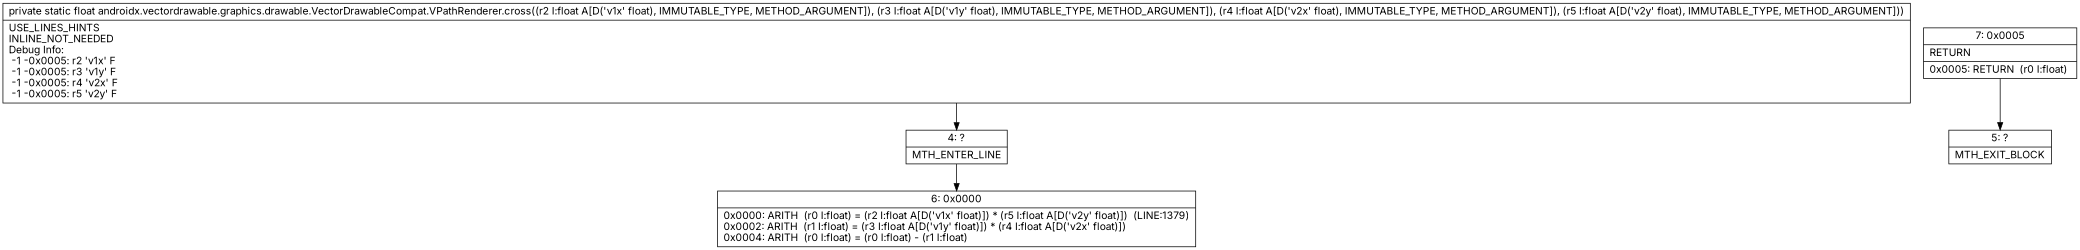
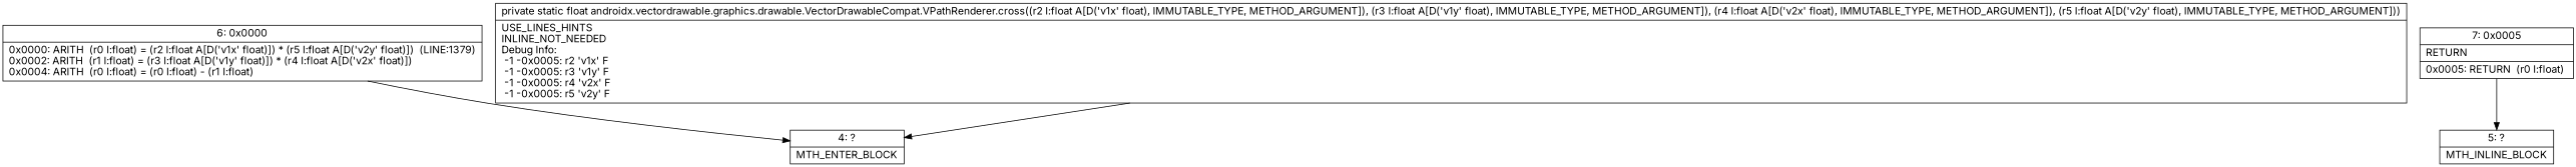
  digraph {
    fontname=Inter
    node [fontname=Inter shape=record]
    edge [fontname=Inter]
-   n1 [label="{4\:\ ?|MTH_ENTER_LINE\l}"]
+   n1 [label="{4\:\ ?|MTH_ENTER_BLOCK\l}"]
    n2 [label="{6\:\ 0x0000|0x0000: ARITH  (r0 I:float) = (r2 I:float A[D('v1x' float)]) * (r5 I:float A[D('v2y' float)])  (LINE:1379)\l0x0002: ARITH  (r1 I:float) = (r3 I:float A[D('v1y' float)]) * (r4 I:float A[D('v2x' float)]) \l0x0004: ARITH  (r0 I:float) = (r0 I:float) \- (r1 I:float) \l}"]
    n3 [label="{7\:\ 0x0005|RETURN\l|0x0005: RETURN  (r0 I:float) \l}"]
-   n4 [label="{5\:\ ?|MTH_EXIT_BLOCK\l}"]
+   n4 [label="{5\:\ ?|MTH_INLINE_BLOCK\l}"]
    n5 [label="{private static float androidx.vectordrawable.graphics.drawable.VectorDrawableCompat.VPathRenderer.cross((r2 I:float A[D('v1x' float), IMMUTABLE_TYPE, METHOD_ARGUMENT]), (r3 I:float A[D('v1y' float), IMMUTABLE_TYPE, METHOD_ARGUMENT]), (r4 I:float A[D('v2x' float), IMMUTABLE_TYPE, METHOD_ARGUMENT]), (r5 I:float A[D('v2y' float), IMMUTABLE_TYPE, METHOD_ARGUMENT]))  | USE_LINES_HINTS\lINLINE_NOT_NEEDED\lDebug Info:\l  \-1 \-0x0005: r2 'v1x' F\l  \-1 \-0x0005: r3 'v1y' F\l  \-1 \-0x0005: r4 'v2x' F\l  \-1 \-0x0005: r5 'v2y' F\l}"]
-   n1 -> n2
+   n2 -> n1
    n3 -> n4
    n5 -> n1
  }
